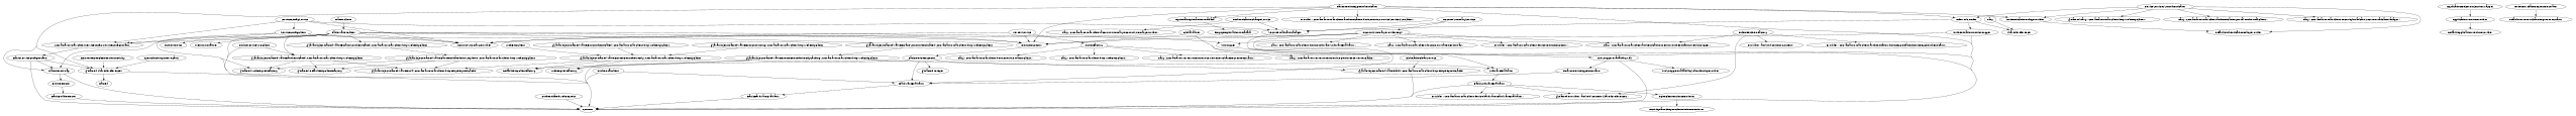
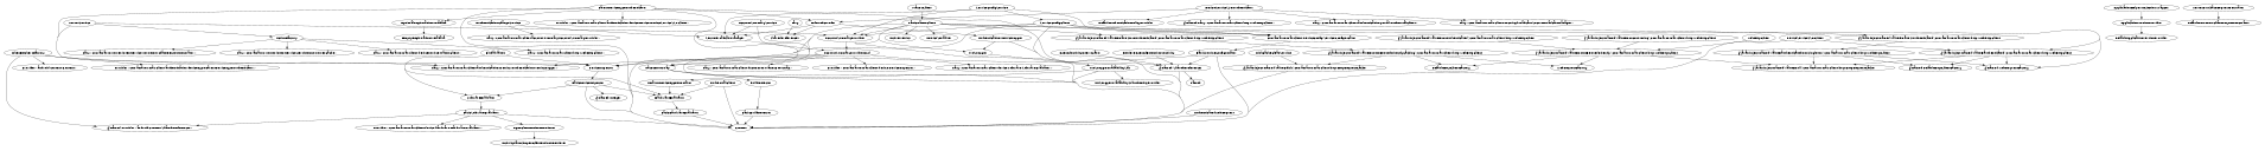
  digraph {
    concentrate=true
    fontname="DejaVu Serif"
    node [fontname="DejaVu Serif"]
    edge [fontname="DejaVu Serif"]
    n1 [label="@Named SharedPreferences"]
    Context
    n3 [label=Named]
    n4 [label="@javax.inject.Named(value=authenticated)/com.amazon.mas.client.http.WebHttpClient"]
    n5 [label="@Named DefaultHttpClientFactory"]
    n6 [label="@Named WebRequestFactory"]
    n7 [label="@javax.inject.Named(value=null)/com.amazon.mas.client.http.HttpRequestCache"]
    n8 [label="@javax.inject.Named(value=authenticatedNonSingleton)/com.amazon.mas.client.http.WebHttpClient"]
    n9 [label="@javax.inject.Named(value=disk)/com.amazon.mas.client.http.HttpRequestCache"]
    n10 [label="@javax.inject.Named(value=masDSAuthenticated)/com.amazon.mas.client.http.WebHttpClient"]
    n11 [label="@javax.inject.Named(value=masDSNonAuthenticated)/com.amazon.mas.client.http.WebHttpClient"]
    n12 [label="@javax.inject.Named(value=notToBeUsedDirectlyCaching)/com.amazon.mas.client.http.WebHttpClient"]
    DefaultHttpClientFactory
    WebRequestFactory
    n15 [label="@javax.inject.Named(value=nonAuthenticated)/com.amazon.mas.client.http.WebHttpClient"]
    n16 [label="@javax.inject.Named(value=notToBeUsedDirectly)/com.amazon.mas.client.http.WebHttpClient"]
    n17 [label="@javax.inject.Named(value=nonconsuming)/com.amazon.mas.client.http.WebHttpClient"]
    AccountSummaryProvider
    AccountSummaryProviderImpl
    n20 [label="Provider<com.amazon.mas.client.device.DeviceInspector>"]
    n21 [label="Lazy<com.amazon.mas.client.authentication.metrics.AuthenticationMetricsLogger>"]
    n22 [label="Lazy<com.amazon.mas.client.device.software.SoftwareEvaluator>"]
    n23 [label="Lazy<com.amazon.mas.client.dscommon.MasDsBootstrap>"]
    DeviceInspector
    n25 [label="@Named Provider<android.content.SharedPreferences>"]
    AccountSummaryService
    SecureBroadcastManager
    n28 [label="Lazy<com.amazon.mas.client.deviceservice.MasDsClient>"]
    ActionFactory
    n30 [label="Lazy<com.amazon.mas.client.http.WebHttpClient>"]
    n31 [label="Lazy<com.amazon.zeroes.intentservice.ZeroesPurchaseRequestDecorator>"]
    n32 [label="Lazy<com.amazon.zeroes.intentservice.persistence.ZeroesCache>"]
    AmazonDeviceTypeAnnotator
    HardwareEvaluator
    BasicHardwareEvaluator
    n36 [label="ApplicationHelper$InjectionWrapper"]
    ApplicationVersionProvider
    DefaultApplicationVersionProvider
    AuthPortalClient
    AuthenticatedWebRequest
    AuthenticationChangeService
    n42 [label="Lazy<com.amazon.mas.client.account.summary.AccountSummaryProvider>"]
    AuthenticationMetricsLogger
    MASLogger
    MASLoggerAvailabilitySdk
    n46 [label="MASLoggerAvailabilitySdk$IdentityProvider"]
-   AuthenticationPolicyProvider
    DefaultAuthenticationPolicyProvider
    BasicBuildDetector
    n50 [label="@Named Integer"]
    BasicDeviceInspector
    SoftwareEvaluator
    BasicSoftwareEvaluator
    n54 [label="Provider<com.amazon.mas.client.device.hardware.HardwareEvaluator>"]
    OpenGlExtensionsRetriever
    BasicMasDsClient
    MasDsBootstrap
    ActiveMetrics
    MetricsSerializer
    n60 [label="com.amazon.mas.client.serviceconfig.ServiceConfigLocator"]
    BuildDetector
    BasicServiceConfigLocator
    ActivityLaunchOpenGlExtensionsRetriever
    DeviceServiceSSOAuthenticator
    InferredCorPfm
    n66 [label="@Named Lazy<com.amazon.mas.client.http.WebHttpClient>"]
    n67 [label="Lazy<com.amazon.mas.client.authentication.portal.AuthPortalClient>"]
    n68 [label="Lazy<com.amazon.mas.client.security.broadcast.SecureBroadcastManager>"]
    SharedPreferences
    n70 [label="TokenFetcher$Factory"]
    n71 [label="Provider<android.content.Context>"]
    n72 [label="Provider<com.amazon.mas.client.authentication.deviceType.ParentDeviceTypeAuthenticator>"]
    DeviceServiceSSOClient
    DiskCacheCleanService
    GlobalValues
    MasDsClient
    OpenGlActivityInterrogator
    OptionalRegistrationMetadata
    EmptyRegistrationMetadata
    ParentDeviceTypeAuthenticator
    n81 [label="Provider<com.amazon.mas.client.authentication.deviceservice.DeviceServiceSSOClient>"]
    RetrieveOpenGlExtensionsActivity
    ServiceConfigClient
    ServiceConfigService
    WebHttpClient
    n86 [label=Lazy]
    ZeroesPurchaseRequestDecorator
    DefaultZeroesPurchaseRequestDecorator
    ZeroesService
    n1 -> Context
    n1 -> n3
    n4 -> n5
    n4 -> n6
    n4 -> n7
    n8 -> n5
    n8 -> n6
    n8 -> n7
    n9 -> Context
    n10 -> n8
    n11 -> n12
    n12 -> n9
    n12 -> DefaultHttpClientFactory
    n12 -> WebRequestFactory
    n15 -> n16
    n16 -> n7
    n16 -> DefaultHttpClientFactory
    n16 -> WebRequestFactory
    n17 -> n16
-   AccountSummaryProviderImpl -> AccountSummaryProvider
+   AccountSummaryProvider -> AccountSummaryProviderImpl
    AccountSummaryProviderImpl -> Context
    AccountSummaryProviderImpl -> n20
    AccountSummaryProviderImpl -> n21
    AccountSummaryProviderImpl -> n22
    AccountSummaryProviderImpl -> n23
    AccountSummaryProviderImpl -> DeviceInspector
    DeviceInspector -> BasicDeviceInspector
    AccountSummaryService -> AccountSummaryProviderImpl
    AccountSummaryService -> SecureBroadcastManager
    SecureBroadcastManager -> Context
    ActionFactory -> n28
    ActionFactory -> n30
    ActionFactory -> n31
    ActionFactory -> n32
    AmazonDeviceTypeAnnotator -> HardwareEvaluator
    HardwareEvaluator -> BasicHardwareEvaluator
    BasicHardwareEvaluator -> Context
    n36 -> ApplicationVersionProvider
    ApplicationVersionProvider -> DefaultApplicationVersionProvider
    AuthPortalClient -> Context
    AuthPortalClient -> HardwareEvaluator
    AuthenticatedWebRequest -> Context
    AuthenticationChangeService -> SecureBroadcastManager
    AuthenticationChangeService -> n42
    AuthenticationMetricsLogger -> Context
    AuthenticationMetricsLogger -> MASLogger
    MASLogger -> MASLoggerAvailabilitySdk
    MASLoggerAvailabilitySdk -> Context
    MASLoggerAvailabilitySdk -> AmazonDeviceTypeAnnotator
    MASLoggerAvailabilitySdk -> n46
-   AuthenticationPolicyProvider -> DefaultAuthenticationPolicyProvider
    BasicBuildDetector -> Context
    BasicDeviceInspector -> Context
    BasicDeviceInspector -> HardwareEvaluator
    BasicDeviceInspector -> n50
    BasicDeviceInspector -> SoftwareEvaluator
    SoftwareEvaluator -> BasicSoftwareEvaluator
    BasicSoftwareEvaluator -> Context
    BasicSoftwareEvaluator -> n25
    BasicSoftwareEvaluator -> n54
    BasicSoftwareEvaluator -> OpenGlExtensionsRetriever
    OpenGlExtensionsRetriever -> ActivityLaunchOpenGlExtensionsRetriever
    BasicMasDsClient -> Context
    BasicMasDsClient -> n10
    BasicMasDsClient -> n11
    BasicMasDsClient -> AccountSummaryProvider
    BasicMasDsClient -> DeviceInspector
    BasicMasDsClient -> MASLogger
    BasicMasDsClient -> MasDsBootstrap
    BasicMasDsClient -> ActiveMetrics
    BasicMasDsClient -> MetricsSerializer
    BasicMasDsClient -> n60
    MasDsBootstrap -> Context
    MasDsBootstrap -> BuildDetector
    n60 -> BasicServiceConfigLocator
    BuildDetector -> BasicBuildDetector
    BasicServiceConfigLocator -> n1
    BasicServiceConfigLocator -> Context
    BasicServiceConfigLocator -> MasDsBootstrap
-   DeviceServiceSSOAuthenticator -> AuthenticationPolicyProvider
    DeviceServiceSSOAuthenticator -> DefaultAuthenticationPolicyProvider
    DeviceServiceSSOAuthenticator -> InferredCorPfm
    DeviceServiceSSOAuthenticator -> n66
    DeviceServiceSSOAuthenticator -> n67
    DeviceServiceSSOAuthenticator -> n68
    InferredCorPfm -> SecureBroadcastManager
    InferredCorPfm -> AuthenticationMetricsLogger
    InferredCorPfm -> SharedPreferences
    n70 -> n21
    n70 -> n25
    n70 -> n71
    n70 -> n72
    DeviceServiceSSOClient -> Context
    DeviceServiceSSOClient -> n4
    DiskCacheCleanService -> n9
    GlobalValues -> DeviceInspector
    GlobalValues -> HardwareEvaluator
    GlobalValues -> SoftwareEvaluator
    MasDsClient -> BasicMasDsClient
    OpenGlActivityInterrogator -> n1
    OptionalRegistrationMetadata -> EmptyRegistrationMetadata
    ParentDeviceTypeAuthenticator -> n1
    ParentDeviceTypeAuthenticator -> Context
    ParentDeviceTypeAuthenticator -> DeviceInspector
-   ParentDeviceTypeAuthenticator -> AuthenticationPolicyProvider
    ParentDeviceTypeAuthenticator -> MasDsBootstrap
    ParentDeviceTypeAuthenticator -> InferredCorPfm
    ParentDeviceTypeAuthenticator -> OptionalRegistrationMetadata
    ParentDeviceTypeAuthenticator -> n81
    RetrieveOpenGlExtensionsActivity -> n1
    ServiceConfigClient -> Context
    ServiceConfigClient -> n4
    ServiceConfigClient -> n6
    ServiceConfigClient -> AccountSummaryProvider
    ServiceConfigClient -> DeviceInspector
    ServiceConfigClient -> n60
    ServiceConfigService -> AccountSummaryProvider
    ServiceConfigService -> SecureBroadcastManager
    ServiceConfigService -> n60
    ServiceConfigService -> ServiceConfigClient
    WebHttpClient -> n16
    n86 -> SharedPreferences
    ZeroesPurchaseRequestDecorator -> DefaultZeroesPurchaseRequestDecorator
    ZeroesService -> AccountSummaryProvider
    ZeroesService -> DeviceInspector
    ZeroesService -> ActionFactory
  }
